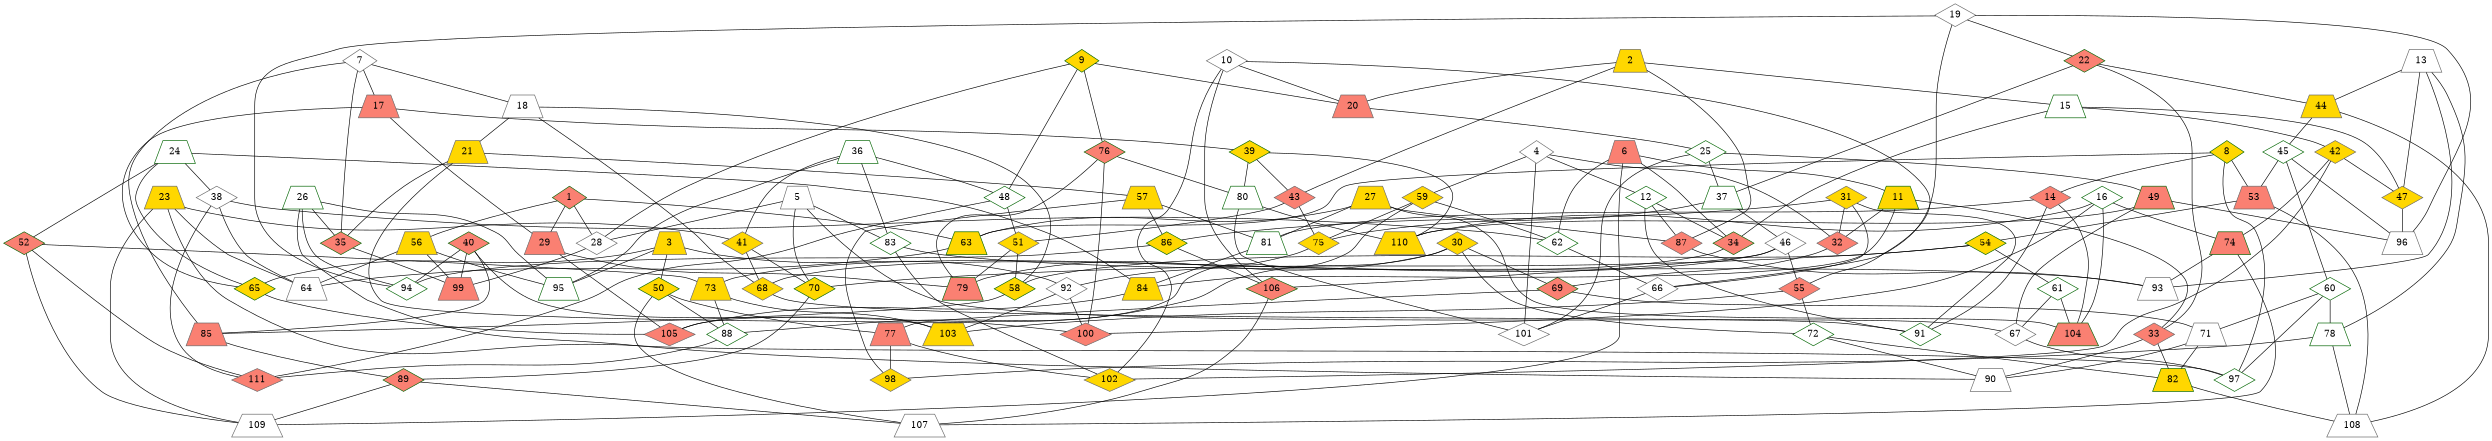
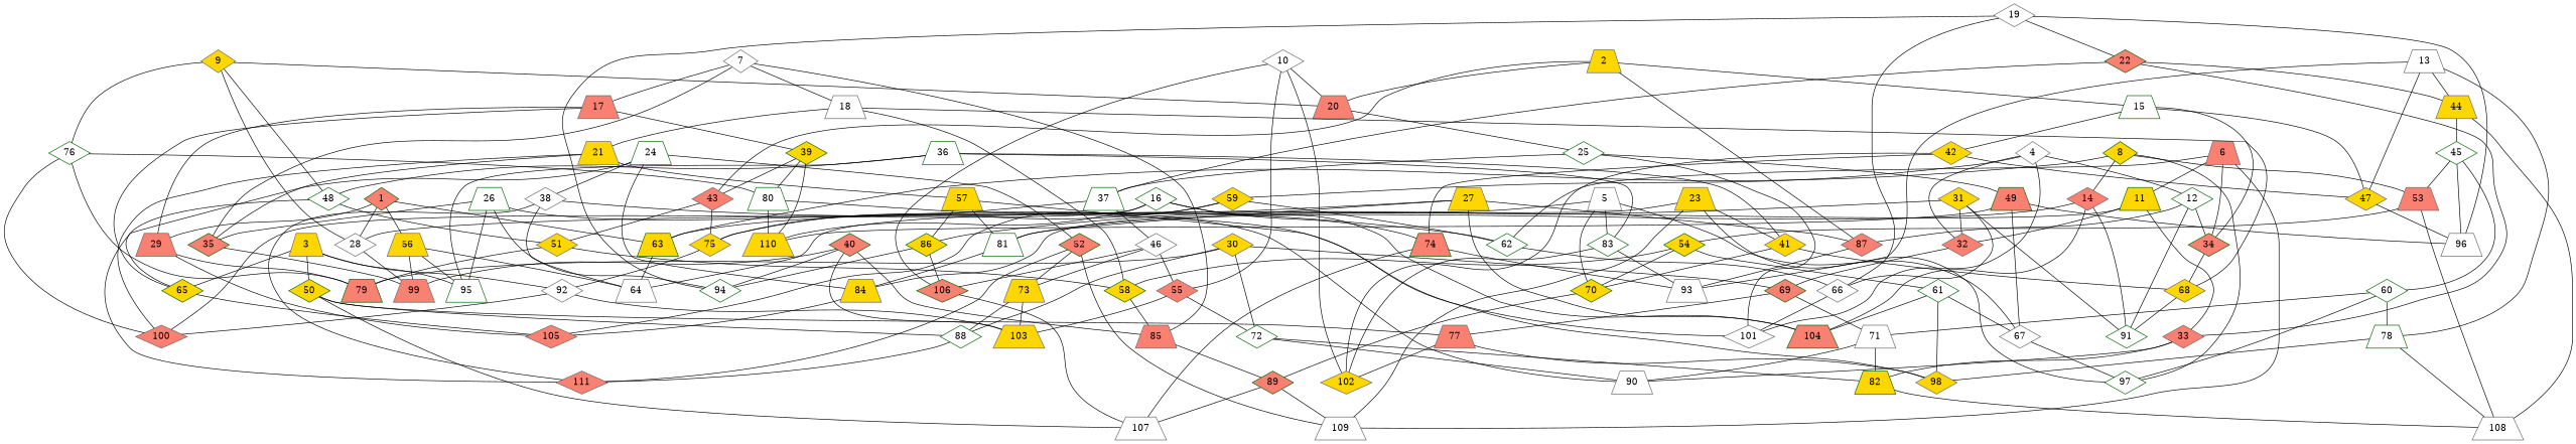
  graph {
    node [color=gray40 fillcolor=white shape=diamond style=filled]
    1 [color=darkgreen fillcolor=salmon]
    28
    29 [fillcolor=salmon shape=trapezium]
    56 [fillcolor=gold shape=trapezium]
    63 [color=darkgreen fillcolor=gold shape=trapezium]
    99 [fillcolor=salmon shape=trapezium]
    79 [color=darkgreen fillcolor=salmon shape=trapezium]
    105 [fillcolor=salmon]
    95 [color=darkgreen shape=trapezium]
    64 [shape=trapezium]
    2 [fillcolor=gold shape=trapezium]
    15 [color=darkgreen shape=trapezium]
    20 [fillcolor=salmon shape=trapezium]
    43 [fillcolor=salmon]
    87 [fillcolor=salmon]
    34 [color=darkgreen fillcolor=salmon]
    47 [fillcolor=gold]
    42 [fillcolor=gold]
    25 [color=darkgreen]
    75 [fillcolor=gold]
    51 [fillcolor=gold]
    93 [shape=trapezium]
    3 [fillcolor=gold shape=trapezium]
    50 [color=darkgreen fillcolor=gold]
    65 [color=darkgreen fillcolor=gold]
    92
    88 [color=darkgreen]
    77 [fillcolor=salmon shape=trapezium]
    107 [shape=trapezium]
    100 [fillcolor=salmon]
    103 [fillcolor=gold shape=trapezium]
    12 [color=darkgreen]
    4
    32 [fillcolor=salmon]
    59 [fillcolor=gold]
    101
    91 [color=darkgreen]
    69 [color=darkgreen fillcolor=salmon]
    62 [color=darkgreen]
    5 [shape=trapezium]
    67
    70 [color=darkgreen fillcolor=gold]
    83 [color=darkgreen]
    97 [color=darkgreen]
    89 [color=darkgreen fillcolor=salmon]
    102 [fillcolor=gold]
    6 [fillcolor=salmon shape=trapezium]
    11 [color=darkgreen fillcolor=gold shape=trapezium]
    109 [shape=trapezium]
    33 [fillcolor=salmon]
    84 [fillcolor=gold shape=trapezium]
    68 [fillcolor=gold]
    66
    17 [fillcolor=salmon shape=trapezium]
    7
    18 [shape=trapezium]
    35 [color=darkgreen fillcolor=salmon]
    85 [fillcolor=salmon shape=trapezium]
    39 [color=darkgreen fillcolor=gold]
    21 [fillcolor=gold shape=trapezium]
    58 [color=darkgreen fillcolor=gold]
    8 [color=darkgreen fillcolor=gold]
    14 [fillcolor=salmon]
    53 [fillcolor=salmon shape=trapezium]
    81 [color=darkgreen shape=trapezium]
    104 [color=darkgreen fillcolor=salmon shape=trapezium]
    108 [shape=trapezium]
    54 [color=darkgreen fillcolor=gold]
-   9 [color=darkgreen fillcolor=gold]
+   9 [fillcolor=gold]
    48 [color=darkgreen]
-   76 [color=darkgreen fillcolor=salmon]
+   76 [color=darkgreen]
    111 [fillcolor=salmon]
    80 [color=darkgreen shape=trapezium]
    10
    55 [fillcolor=salmon]
    106 [color=darkgreen fillcolor=salmon]
    72 [color=darkgreen]
    90 [shape=trapezium]
    82 [color=darkgreen fillcolor=gold shape=trapezium]
    13 [shape=trapezium]
    44 [fillcolor=gold shape=trapezium]
    78 [color=darkgreen shape=trapezium]
    45 [color=darkgreen]
    96 [shape=trapezium]
    98 [fillcolor=gold]
    74 [color=darkgreen fillcolor=salmon shape=trapezium]
    16 [color=darkgreen]
    110 [fillcolor=gold shape=trapezium]
    57 [fillcolor=gold shape=trapezium]
    22 [color=darkgreen fillcolor=salmon]
    19
    94 [color=darkgreen]
    37 [color=darkgreen shape=trapezium]
    49 [color=darkgreen fillcolor=salmon shape=trapezium]
    86 [color=darkgreen fillcolor=gold]
    46
    23 [fillcolor=gold shape=trapezium]
    41 [fillcolor=gold]
    24 [color=darkgreen shape=trapezium]
    38
    52 [color=darkgreen fillcolor=salmon]
    73 [fillcolor=gold shape=trapezium]
    26 [color=darkgreen shape=trapezium]
    27 [fillcolor=gold shape=trapezium]
    30 [fillcolor=gold]
    71 [shape=trapezium]
    31 [fillcolor=gold]
    36 [color=darkgreen shape=trapezium]
    40 [color=darkgreen fillcolor=salmon]
    60 [color=darkgreen]
    61 [color=darkgreen]
    1 -- 28
    1 -- 29
    1 -- 56
    1 -- 63
    28 -- 99
    29 -- 79
    29 -- 105
    56 -- 99
    56 -- 95
    56 -- 64
    63 -- 64
    2 -- 15
    2 -- 20
    2 -- 43
    2 -- 87
    15 -- 34
    15 -- 47
    15 -- 42
    20 -- 25
    43 -- 75
    43 -- 51
    87 -- 93
    34 -- 68
    47 -- 96
    42 -- 47
    42 -- 102
    42 -- 74
    25 -- 101
    25 -- 37
    25 -- 49
    75 -- 92
    51 -- 79
    51 -- 58
    3 -- 95
    3 -- 50
    3 -- 65
    3 -- 92
    50 -- 88
    50 -- 77
    50 -- 107
    65 -- 105
    92 -- 100
    92 -- 103
    88 -- 111
    77 -- 102
    77 -- 98
    12 -- 87
    12 -- 34
    12 -- 91
    4 -- 12
    4 -- 32
    4 -- 59
    4 -- 101
    32 -- 69
    59 -- 105
    59 -- 75
    59 -- 62
    69 -- 77
    69 -- 71
    62 -- 66
    5 -- 28
    5 -- 67
    5 -- 70
    5 -- 83
    67 -- 97
    70 -- 89
    83 -- 93
    83 -- 102
    89 -- 107
    89 -- 109
    6 -- 34
    6 -- 62
    6 -- 11
    6 -- 109
    11 -- 32
    11 -- 33
    11 -- 84
    33 -- 90
    33 -- 82
    84 -- 105
    68 -- 91
    66 -- 101
    17 -- 29
    17 -- 65
    17 -- 39
    7 -- 17
    7 -- 18
    7 -- 35
    7 -- 85
    18 -- 68
    18 -- 21
    18 -- 58
    35 -- 99
    85 -- 89
    39 -- 43
    39 -- 80
    39 -- 110
    21 -- 100
    21 -- 35
    21 -- 57
    58 -- 85
    8 -- 63
    8 -- 97
    8 -- 14
    8 -- 53
    14 -- 91
    14 -- 81
    14 -- 104
    53 -- 108
    53 -- 54
    81 -- 84
    54 -- 70
    54 -- 58
    54 -- 61
    9 -- 28
    9 -- 20
    9 -- 48
    9 -- 76
    48 -- 51
    48 -- 111
    76 -- 79
    76 -- 100
    76 -- 80
    80 -- 101
    80 -- 110
    10 -- 20
    10 -- 102
    10 -- 55
    10 -- 106
    55 -- 103
    55 -- 72
    106 -- 107
    72 -- 90
    72 -- 82
    82 -- 108
    13 -- 47
    13 -- 93
    13 -- 44
    13 -- 78
    44 -- 108
    44 -- 45
    78 -- 108
    78 -- 98
    45 -- 53
    45 -- 96
    45 -- 60
    74 -- 93
    74 -- 107
    16 -- 100
    16 -- 104
    16 -- 74
    16 -- 110
    57 -- 81
    57 -- 98
    57 -- 86
    22 -- 33
    22 -- 44
    22 -- 37
    19 -- 66
    19 -- 96
    19 -- 22
    19 -- 94
    37 -- 75
    37 -- 46
    49 -- 67
    49 -- 96
    49 -- 110
    86 -- 106
    86 -- 94
    46 -- 55
    46 -- 106
    46 -- 73
    23 -- 64
    23 -- 97
    23 -- 109
    23 -- 41
    41 -- 70
    41 -- 68
    24 -- 65
    24 -- 84
    24 -- 38
    24 -- 52
    38 -- 64
    38 -- 62
    38 -- 111
    52 -- 109
    52 -- 111
    52 -- 73
    73 -- 88
    73 -- 103
    26 -- 95
    26 -- 35
    26 -- 90
    26 -- 94
    27 -- 63
    27 -- 87
    27 -- 81
    27 -- 104
    30 -- 79
    30 -- 88
    30 -- 69
    30 -- 72
    71 -- 90
    71 -- 82
    31 -- 32
    31 -- 91
    31 -- 66
    31 -- 86
    36 -- 95
    36 -- 83
    36 -- 48
    36 -- 41
    40 -- 99
    40 -- 103
    40 -- 85
    40 -- 94
    60 -- 97
    60 -- 78
    60 -- 71
    61 -- 67
    61 -- 104
+   61 -- 98
  }
